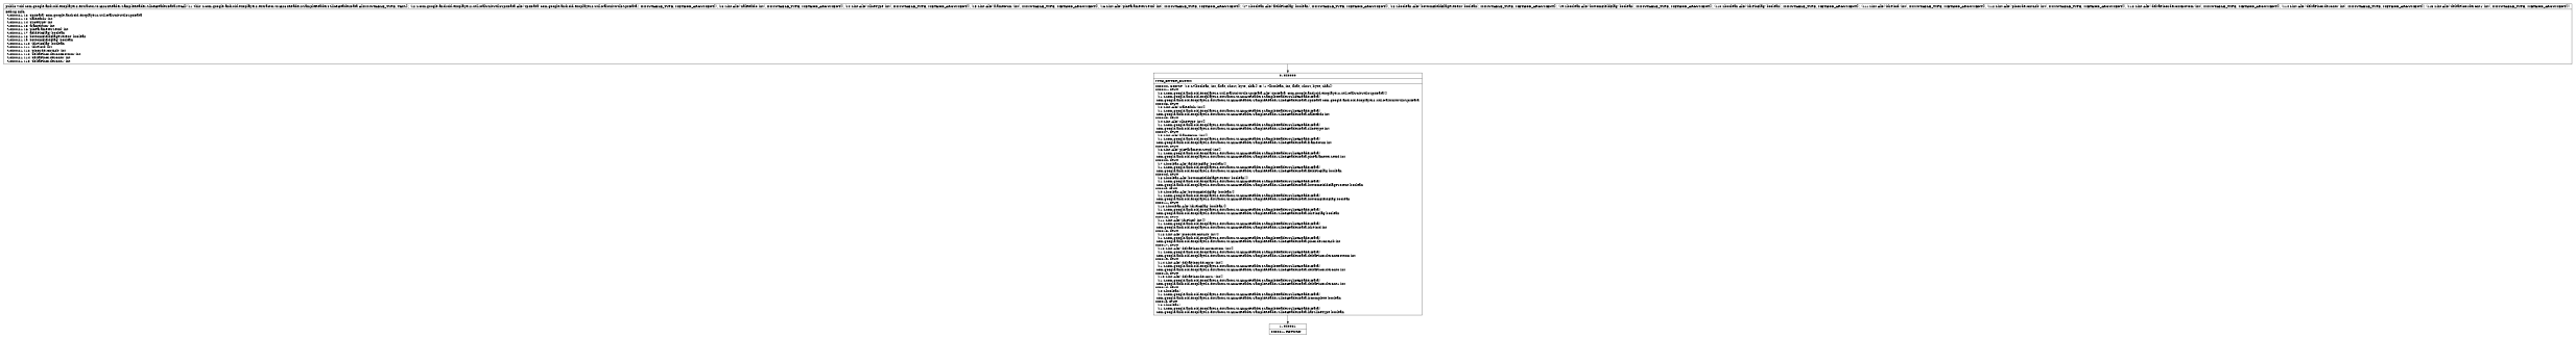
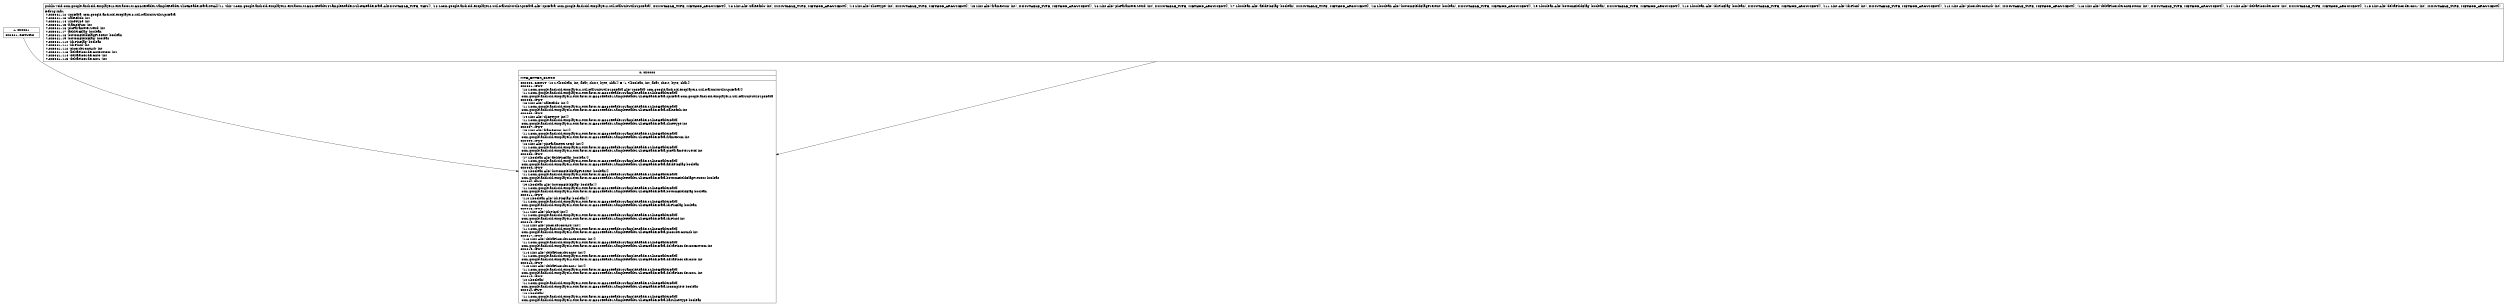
  digraph {
    node [shape=record]
    edge [arrowhead=normal]
    n1 [label="{0\:\ 0x0000|MTH_ENTER_BLOCK\l|0x0000: CONST  (r0 I:?[boolean, int, float, short, byte, char]) = (1 ?[boolean, int, float, short, byte, char]) \l0x0001: IPUT  \l  (r2 I:com.google.android.exoplayer2.util.NalUnitUtil$SpsData A[D('spsData' com.google.android.exoplayer2.util.NalUnitUtil$SpsData)])\l  (r1 I:com.google.android.exoplayer2.extractor.ts.H264Reader$SampleReader$SliceHeaderData)\l com.google.android.exoplayer2.extractor.ts.H264Reader.SampleReader.SliceHeaderData.spsData com.google.android.exoplayer2.util.NalUnitUtil$SpsData \l0x0003: IPUT  \l  (r3 I:int A[D('nalRefIdc' int)])\l  (r1 I:com.google.android.exoplayer2.extractor.ts.H264Reader$SampleReader$SliceHeaderData)\l com.google.android.exoplayer2.extractor.ts.H264Reader.SampleReader.SliceHeaderData.nalRefIdc int \l0x0005: IPUT  \l  (r4 I:int A[D('sliceType' int)])\l  (r1 I:com.google.android.exoplayer2.extractor.ts.H264Reader$SampleReader$SliceHeaderData)\l com.google.android.exoplayer2.extractor.ts.H264Reader.SampleReader.SliceHeaderData.sliceType int \l0x0007: IPUT  \l  (r5 I:int A[D('frameNum' int)])\l  (r1 I:com.google.android.exoplayer2.extractor.ts.H264Reader$SampleReader$SliceHeaderData)\l com.google.android.exoplayer2.extractor.ts.H264Reader.SampleReader.SliceHeaderData.frameNum int \l0x0009: IPUT  \l  (r6 I:int A[D('picParameterSetId' int)])\l  (r1 I:com.google.android.exoplayer2.extractor.ts.H264Reader$SampleReader$SliceHeaderData)\l com.google.android.exoplayer2.extractor.ts.H264Reader.SampleReader.SliceHeaderData.picParameterSetId int \l0x000b: IPUT  \l  (r7 I:boolean A[D('fieldPicFlag' boolean)])\l  (r1 I:com.google.android.exoplayer2.extractor.ts.H264Reader$SampleReader$SliceHeaderData)\l com.google.android.exoplayer2.extractor.ts.H264Reader.SampleReader.SliceHeaderData.fieldPicFlag boolean \l0x000d: IPUT  \l  (r8 I:boolean A[D('bottomFieldFlagPresent' boolean)])\l  (r1 I:com.google.android.exoplayer2.extractor.ts.H264Reader$SampleReader$SliceHeaderData)\l com.google.android.exoplayer2.extractor.ts.H264Reader.SampleReader.SliceHeaderData.bottomFieldFlagPresent boolean \l0x000f: IPUT  \l  (r9 I:boolean A[D('bottomFieldFlag' boolean)])\l  (r1 I:com.google.android.exoplayer2.extractor.ts.H264Reader$SampleReader$SliceHeaderData)\l com.google.android.exoplayer2.extractor.ts.H264Reader.SampleReader.SliceHeaderData.bottomFieldFlag boolean \l0x0011: IPUT  \l  (r10 I:boolean A[D('idrPicFlag' boolean)])\l  (r1 I:com.google.android.exoplayer2.extractor.ts.H264Reader$SampleReader$SliceHeaderData)\l com.google.android.exoplayer2.extractor.ts.H264Reader.SampleReader.SliceHeaderData.idrPicFlag boolean \l0x0013: IPUT  \l  (r11 I:int A[D('idrPicId' int)])\l  (r1 I:com.google.android.exoplayer2.extractor.ts.H264Reader$SampleReader$SliceHeaderData)\l com.google.android.exoplayer2.extractor.ts.H264Reader.SampleReader.SliceHeaderData.idrPicId int \l0x0015: IPUT  \l  (r12 I:int A[D('picOrderCntLsb' int)])\l  (r1 I:com.google.android.exoplayer2.extractor.ts.H264Reader$SampleReader$SliceHeaderData)\l com.google.android.exoplayer2.extractor.ts.H264Reader.SampleReader.SliceHeaderData.picOrderCntLsb int \l0x0017: IPUT  \l  (r13 I:int A[D('deltaPicOrderCntBottom' int)])\l  (r1 I:com.google.android.exoplayer2.extractor.ts.H264Reader$SampleReader$SliceHeaderData)\l com.google.android.exoplayer2.extractor.ts.H264Reader.SampleReader.SliceHeaderData.deltaPicOrderCntBottom int \l0x0019: IPUT  \l  (r14 I:int A[D('deltaPicOrderCnt0' int)])\l  (r1 I:com.google.android.exoplayer2.extractor.ts.H264Reader$SampleReader$SliceHeaderData)\l com.google.android.exoplayer2.extractor.ts.H264Reader.SampleReader.SliceHeaderData.deltaPicOrderCnt0 int \l0x001b: IPUT  \l  (r15 I:int A[D('deltaPicOrderCnt1' int)])\l  (r1 I:com.google.android.exoplayer2.extractor.ts.H264Reader$SampleReader$SliceHeaderData)\l com.google.android.exoplayer2.extractor.ts.H264Reader.SampleReader.SliceHeaderData.deltaPicOrderCnt1 int \l0x001d: IPUT  \l  (r0 I:boolean)\l  (r1 I:com.google.android.exoplayer2.extractor.ts.H264Reader$SampleReader$SliceHeaderData)\l com.google.android.exoplayer2.extractor.ts.H264Reader.SampleReader.SliceHeaderData.isComplete boolean \l0x001f: IPUT  \l  (r0 I:boolean)\l  (r1 I:com.google.android.exoplayer2.extractor.ts.H264Reader$SampleReader$SliceHeaderData)\l com.google.android.exoplayer2.extractor.ts.H264Reader.SampleReader.SliceHeaderData.hasSliceType boolean \l}"]
    n2 [label="{1\:\ 0x0021|0x0021: RETURN   \l}"]
    n3 [label="{public void com.google.android.exoplayer2.extractor.ts.H264Reader.SampleReader.SliceHeaderData.setAll((r1 'this' I:com.google.android.exoplayer2.extractor.ts.H264Reader$SampleReader$SliceHeaderData A[IMMUTABLE_TYPE, THIS]), (r2 I:com.google.android.exoplayer2.util.NalUnitUtil$SpsData A[D('spsData' com.google.android.exoplayer2.util.NalUnitUtil$SpsData), IMMUTABLE_TYPE, METHOD_ARGUMENT]), (r3 I:int A[D('nalRefIdc' int), IMMUTABLE_TYPE, METHOD_ARGUMENT]), (r4 I:int A[D('sliceType' int), IMMUTABLE_TYPE, METHOD_ARGUMENT]), (r5 I:int A[D('frameNum' int), IMMUTABLE_TYPE, METHOD_ARGUMENT]), (r6 I:int A[D('picParameterSetId' int), IMMUTABLE_TYPE, METHOD_ARGUMENT]), (r7 I:boolean A[D('fieldPicFlag' boolean), IMMUTABLE_TYPE, METHOD_ARGUMENT]), (r8 I:boolean A[D('bottomFieldFlagPresent' boolean), IMMUTABLE_TYPE, METHOD_ARGUMENT]), (r9 I:boolean A[D('bottomFieldFlag' boolean), IMMUTABLE_TYPE, METHOD_ARGUMENT]), (r10 I:boolean A[D('idrPicFlag' boolean), IMMUTABLE_TYPE, METHOD_ARGUMENT]), (r11 I:int A[D('idrPicId' int), IMMUTABLE_TYPE, METHOD_ARGUMENT]), (r12 I:int A[D('picOrderCntLsb' int), IMMUTABLE_TYPE, METHOD_ARGUMENT]), (r13 I:int A[D('deltaPicOrderCntBottom' int), IMMUTABLE_TYPE, METHOD_ARGUMENT]), (r14 I:int A[D('deltaPicOrderCnt0' int), IMMUTABLE_TYPE, METHOD_ARGUMENT]), (r15 I:int A[D('deltaPicOrderCnt1' int), IMMUTABLE_TYPE, METHOD_ARGUMENT]))  | Debug Info:\l  ?\-0x0021: r2 'spsData' com.google.android.exoplayer2.util.NalUnitUtil$SpsData\l  ?\-0x0021: r3 'nalRefIdc' int\l  ?\-0x0021: r4 'sliceType' int\l  ?\-0x0021: r5 'frameNum' int\l  ?\-0x0021: r6 'picParameterSetId' int\l  ?\-0x0021: r7 'fieldPicFlag' boolean\l  ?\-0x0021: r8 'bottomFieldFlagPresent' boolean\l  ?\-0x0021: r9 'bottomFieldFlag' boolean\l  ?\-0x0021: r10 'idrPicFlag' boolean\l  ?\-0x0021: r11 'idrPicId' int\l  ?\-0x0021: r12 'picOrderCntLsb' int\l  ?\-0x0021: r13 'deltaPicOrderCntBottom' int\l  ?\-0x0021: r14 'deltaPicOrderCnt0' int\l  ?\-0x0021: r15 'deltaPicOrderCnt1' int\l}"]
-   n1 -> n2
+   n2 -> n1
    n3 -> n1
  }
